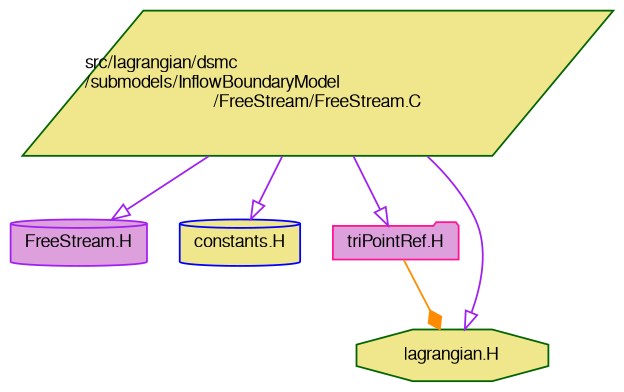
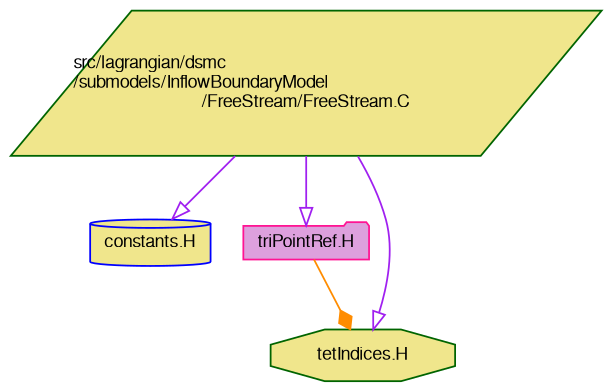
  digraph {
    node [color=darkgreen fillcolor=khaki fontname=FreeSans fontsize=10 shape=cylinder style=filled]
    edge [arrowhead=onormal color=purple fontname=FreeSans fontsize=10 labelfontname=FreeSans labelfontsize=10 style=solid]
    n1 [fontcolor=black height=0.2 label="src/lagrangian/dsmc\l/submodels/InflowBoundaryModel\l/FreeStream/FreeStream.C" shape=parallelogram width=0.4]
-   n2 [color=purple fillcolor=plum height=0.2 label="FreeStream.H" width=0.4]
    n3 [color=blue height=0.2 label="constants.H" width=0.4]
    n4 [color=deeppink fillcolor=plum height=0.2 label="triPointRef.H" shape=folder width=0.4]
-   n5 [height=0.2 label="lagrangian.H" shape=octagon width=0.4]
-   n1 -> n2
+   n5 [height=0.2 label="tetIndices.H" shape=octagon width=0.4]
    n1 -> n3
    n1 -> n4
    n1 -> n5
    n4 -> n5 [arrowhead=diamond color=darkorange]
  }
